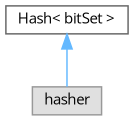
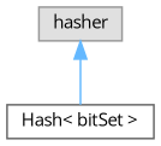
  digraph {
    rankdir=TB
    fontname="Open Sans"
    node [fontname="Open Sans" fontsize=10 shape=box style=filled]
    n1 [color=grey60 fillcolor="#E0E0E0" height=0.2 label=hasher width=0.4]
    n2 [color=grey40 fillcolor=white height=0.2 label="Hash\< bitSet \>" width=0.4]
-   n2 -> n1 [color=steelblue1 dir=back fontname="Open Sans" fontsize=10 labelfontname=Helvetica labelfontsize=10 style=solid]
+   n1 -> n2 [color=steelblue1 dir=back fontname="Open Sans" fontsize=10 labelfontname=Helvetica labelfontsize=10 style=solid]
  }
